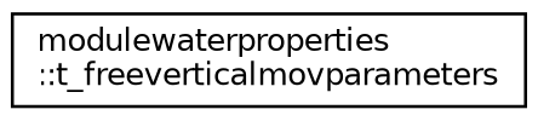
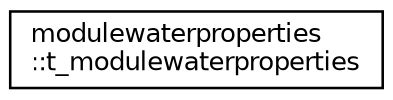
  digraph {
    rankdir=TB
-   n1 [color=black fillcolor=white fontname=Helvetica fontsize=10 height=0.2 label="modulewaterproperties\l::t_freeverticalmovparameters" shape=record style=filled width=0.4]
+   n1 [color=black fillcolor=white fontname=Helvetica fontsize=10 height=0.2 label="modulewaterproperties\l::t_modulewaterproperties" shape=record style=filled width=0.4]
  }
